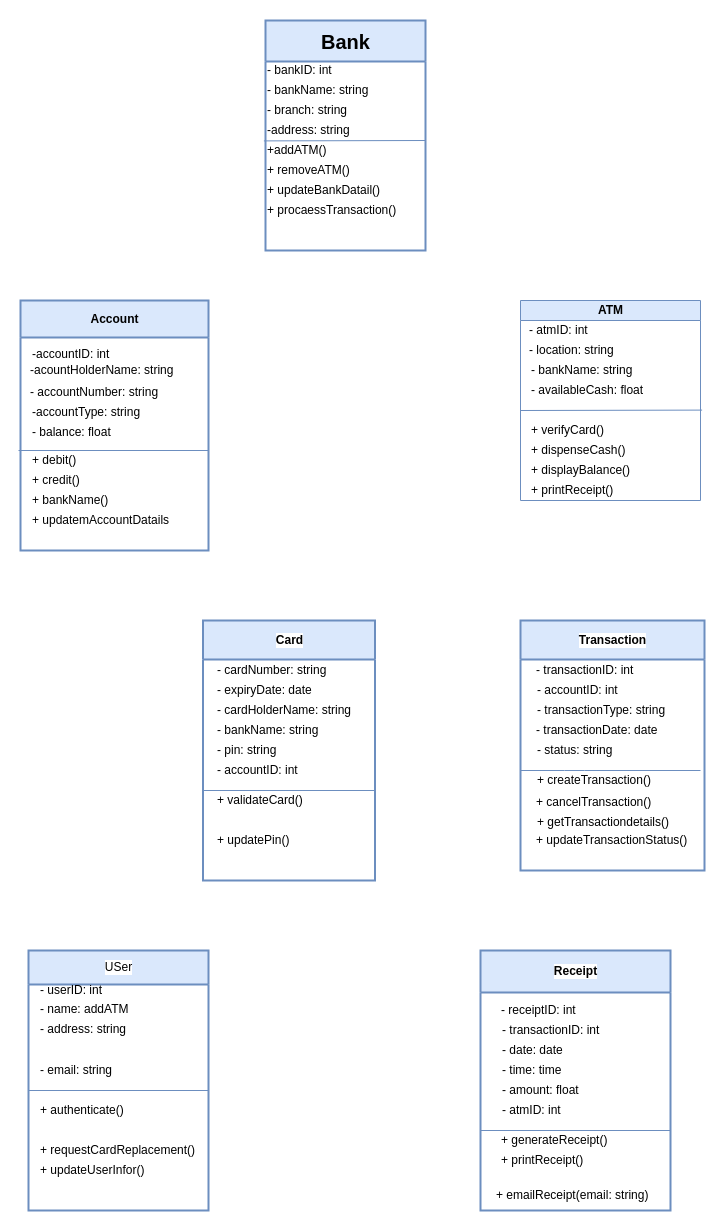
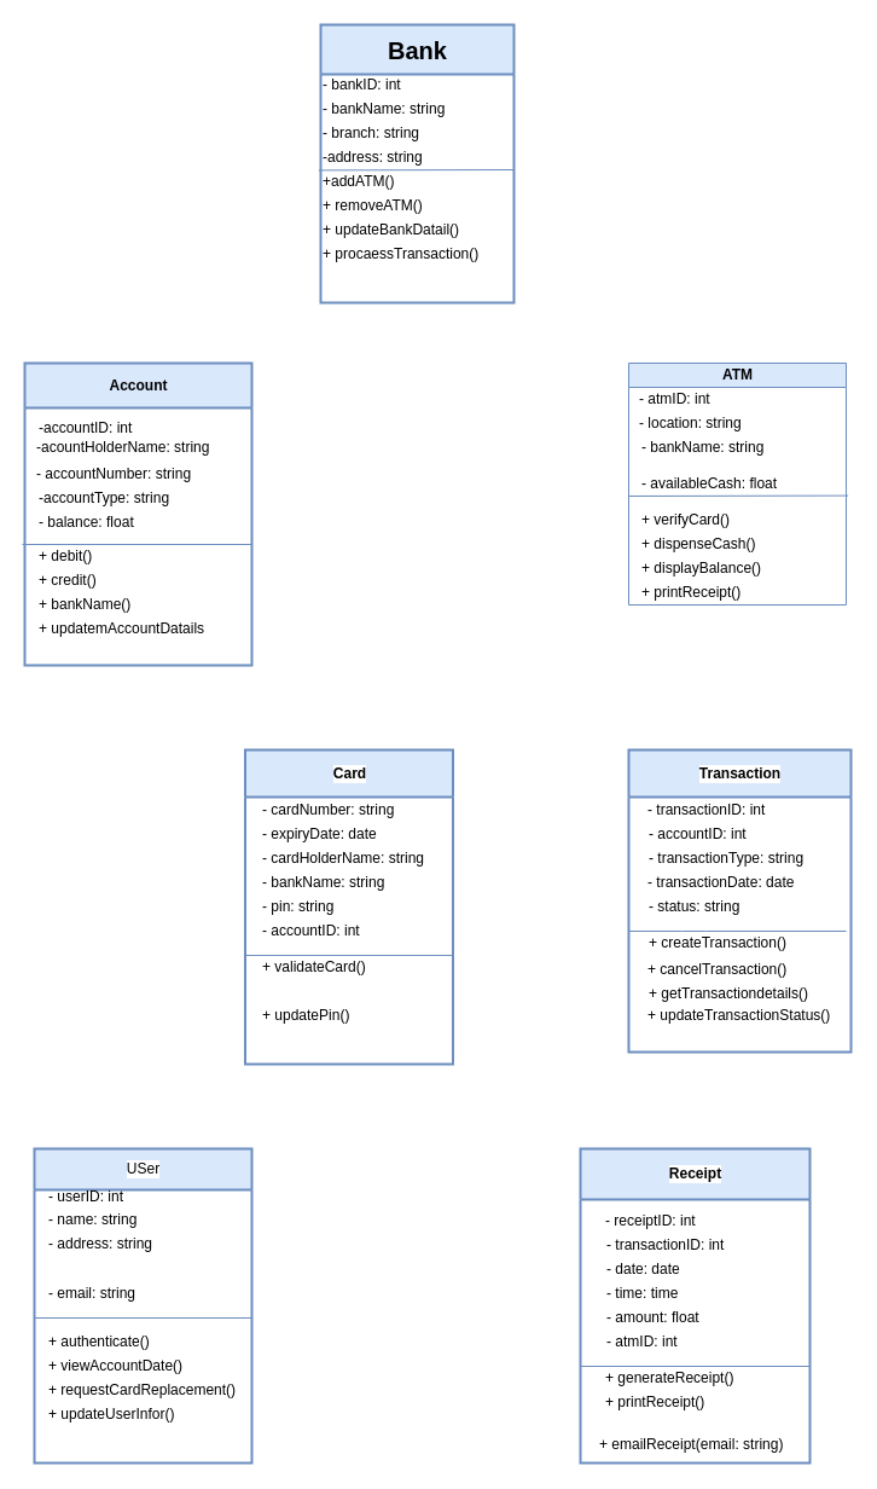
  <mxCell id="0" />
  <mxCell id="1" parent="0" />
  <mxCell id="2" value="&amp;nbsp;" style="text;html=1;resizable=0;points=[];autosize=1;align=left;verticalAlign=top;spacingTop=-4;fontSize=20;" parent="1" vertex="1"><mxGeometry x="218" y="126" width="20" height="30" as="geometry" /></mxCell>
  <mxCell id="3" value="Bank" style="swimlane;html=1;startSize=41;horizontal=1;containerType=tree;fontSize=20;strokeWidth=2;fillColor=#dae8fc;strokeColor=#6c8ebf;" parent="1" vertex="1"><mxGeometry x="265" y="20" width="160" height="230" as="geometry" /></mxCell>
  <mxCell id="4" value="- bankName: string" style="text;html=1;resizable=0;points=[];autosize=1;align=left;verticalAlign=top;spacingTop=-4;fontSize=12;" parent="3" vertex="1"><mxGeometry y="60" width="180" height="30" as="geometry" /></mxCell>
  <mxCell id="5" value="- bankID: int" style="text;html=1;resizable=0;points=[];autosize=1;align=left;verticalAlign=top;spacingTop=-4;fontSize=12;" parent="3" vertex="1"><mxGeometry y="40" width="120" height="30" as="geometry" /></mxCell>
  <mxCell id="6" value="- branch: string" style="text;html=1;resizable=0;points=[];autosize=1;align=left;verticalAlign=top;spacingTop=-4;fontSize=12;" parent="3" vertex="1"><mxGeometry y="80" width="150" height="30" as="geometry" /></mxCell>
  <mxCell id="7" value="-address: string" style="text;html=1;resizable=0;points=[];autosize=1;align=left;verticalAlign=top;spacingTop=-4;fontSize=12;" parent="3" vertex="1"><mxGeometry y="100" width="100" height="20" as="geometry" /></mxCell>
  <mxCell id="8" value="+addATM()" style="text;html=1;resizable=0;points=[];autosize=1;align=left;verticalAlign=top;spacingTop=-4;fontSize=12;" parent="3" vertex="1"><mxGeometry y="120" width="70" height="20" as="geometry" /></mxCell>
  <mxCell id="9" value="+ removeATM()" style="text;html=1;resizable=0;points=[];autosize=1;align=left;verticalAlign=top;spacingTop=-4;fontSize=12;" parent="3" vertex="1"><mxGeometry y="140" width="100" height="20" as="geometry" /></mxCell>
  <mxCell id="10" value="+ updateBankDatail()" style="text;html=1;resizable=0;points=[];autosize=1;align=left;verticalAlign=top;spacingTop=-4;fontSize=12;" parent="3" vertex="1"><mxGeometry y="160" width="130" height="20" as="geometry" /></mxCell>
  <mxCell id="11" value="+ procaessTransaction()" style="text;html=1;resizable=0;points=[];autosize=1;align=left;verticalAlign=top;spacingTop=-4;fontSize=12;" parent="3" vertex="1"><mxGeometry y="180" width="140" height="20" as="geometry" /></mxCell>
  <mxCell id="12" value="" style="endArrow=none;html=1;fontSize=12;exitX=-0.016;exitY=1.02;exitDx=0;exitDy=0;exitPerimeter=0;fillColor=#dae8fc;strokeColor=#6c8ebf;" parent="3" source="7" edge="1"><mxGeometry width="50" height="50" relative="1" as="geometry"><mxPoint x="25" y="170" as="sourcePoint" /><mxPoint x="160" y="120" as="targetPoint" /></mxGeometry></mxCell>
  <mxCell id="13" value="Account" style="swimlane;html=1;startSize=37;horizontal=1;containerType=tree;strokeWidth=2;fontSize=12;textDirection=rtl;align=center;fillColor=#dae8fc;strokeColor=#6c8ebf;" parent="1" vertex="1"><mxGeometry x="20" y="300" width="188" height="250" as="geometry" /></mxCell>
  <mxCell id="14" value="-acountHolderName: string" style="text;html=1;resizable=0;points=[];autosize=1;align=left;verticalAlign=top;spacingTop=-4;fontSize=12;" parent="13" vertex="1"><mxGeometry x="8" y="60" width="250" height="30" as="geometry" /></mxCell>
  <mxCell id="15" value="-accountID: int" style="text;html=1;resizable=0;points=[];autosize=1;align=left;verticalAlign=top;spacingTop=-4;fontSize=12;" parent="13" vertex="1"><mxGeometry x="10" y="44" width="140" height="30" as="geometry" /></mxCell>
  <mxCell id="16" value="- accountNumber: string" style="text;html=1;resizable=0;points=[];autosize=1;align=left;verticalAlign=top;spacingTop=-4;fontSize=12;" parent="13" vertex="1"><mxGeometry x="8" y="82" width="140" height="20" as="geometry" /></mxCell>
  <mxCell id="17" value="-accountType: string" style="text;html=1;resizable=0;points=[];autosize=1;align=left;verticalAlign=top;spacingTop=-4;fontSize=12;" parent="13" vertex="1"><mxGeometry x="10" y="102" width="120" height="20" as="geometry" /></mxCell>
  <mxCell id="18" value="- balance: float" style="text;html=1;resizable=0;points=[];autosize=1;align=left;verticalAlign=top;spacingTop=-4;fontSize=12;" parent="13" vertex="1"><mxGeometry x="10" y="122" width="90" height="20" as="geometry" /></mxCell>
  <mxCell id="19" value="+ debit()" style="text;html=1;resizable=0;points=[];autosize=1;align=left;verticalAlign=top;spacingTop=-4;fontSize=12;" parent="13" vertex="1"><mxGeometry x="10" y="150" width="60" height="20" as="geometry" /></mxCell>
  <mxCell id="20" value="+ credit()" style="text;html=1;resizable=0;points=[];autosize=1;align=left;verticalAlign=top;spacingTop=-4;fontSize=12;" parent="13" vertex="1"><mxGeometry x="10" y="170" width="60" height="20" as="geometry" /></mxCell>
  <mxCell id="21" value="+ bankName()" style="text;html=1;resizable=0;points=[];autosize=1;align=left;verticalAlign=top;spacingTop=-4;fontSize=12;" parent="13" vertex="1"><mxGeometry x="10" y="190" width="90" height="20" as="geometry" /></mxCell>
  <mxCell id="22" value="+ updatemAccountDatails" style="text;html=1;resizable=0;points=[];autosize=1;align=left;verticalAlign=top;spacingTop=-4;fontSize=12;" parent="13" vertex="1"><mxGeometry x="10" y="210" width="150" height="20" as="geometry" /></mxCell>
  <mxCell id="23" value="" style="endArrow=none;html=1;fontSize=12;fillColor=#dae8fc;strokeColor=#6c8ebf;" parent="13" edge="1"><mxGeometry width="50" height="50" relative="1" as="geometry"><mxPoint x="-2" y="150" as="sourcePoint" /><mxPoint x="188" y="150" as="targetPoint" /></mxGeometry></mxCell>
  <mxCell id="24" value="ATM" style="swimlane;html=1;startSize=20;horizontal=1;containerType=tree;fillColor=#dae8fc;strokeColor=#6c8ebf;" parent="1" vertex="1"><mxGeometry x="520" y="300" width="180" height="200" as="geometry" /></mxCell>
  <mxCell id="25" value="- atmID: int" style="text;html=1;resizable=0;points=[];autosize=1;align=left;verticalAlign=top;spacingTop=-4;fontSize=12;" parent="24" vertex="1"><mxGeometry x="7" y="20" width="70" height="20" as="geometry" /></mxCell>
  <mxCell id="26" value="- location: string" style="text;html=1;resizable=0;points=[];autosize=1;align=left;verticalAlign=top;spacingTop=-4;fontSize=12;" parent="24" vertex="1"><mxGeometry x="7" y="40" width="100" height="20" as="geometry" /></mxCell>
  <mxCell id="27" value="- bankName: string" style="text;html=1;resizable=0;points=[];autosize=1;align=left;verticalAlign=top;spacingTop=-4;fontSize=12;" parent="24" vertex="1"><mxGeometry x="9" y="60" width="120" height="20" as="geometry" /></mxCell>
- <mxCell id="28" value="- availableCash: float" style="text;html=1;resizable=0;points=[];autosize=1;align=left;verticalAlign=top;spacingTop=-4;fontSize=12;" parent="24" vertex="1"><mxGeometry x="9" y="80" width="130" height="20" as="geometry" /></mxCell>
+ <mxCell id="28" value="- availableCash: float" style="text;html=1;resizable=0;points=[];autosize=1;align=left;verticalAlign=top;spacingTop=-4;fontSize=12;" parent="24" vertex="1"><mxGeometry x="9" y="90" width="130" height="20" as="geometry" /></mxCell>
  <mxCell id="29" value="+ verifyCard()" style="text;html=1;resizable=0;points=[];autosize=1;align=left;verticalAlign=top;spacingTop=-4;fontSize=12;" parent="24" vertex="1"><mxGeometry x="9" y="120" width="90" height="20" as="geometry" /></mxCell>
  <mxCell id="30" value="+ dispenseCash()" style="text;html=1;resizable=0;points=[];autosize=1;align=left;verticalAlign=top;spacingTop=-4;fontSize=12;" parent="24" vertex="1"><mxGeometry x="9" y="140" width="110" height="20" as="geometry" /></mxCell>
  <mxCell id="31" value="+ displayBalance()" style="text;html=1;resizable=0;points=[];autosize=1;align=left;verticalAlign=top;spacingTop=-4;fontSize=12;" parent="24" vertex="1"><mxGeometry x="9" y="160" width="110" height="20" as="geometry" /></mxCell>
  <mxCell id="32" value="+ printReceipt()" style="text;html=1;resizable=0;points=[];autosize=1;align=left;verticalAlign=top;spacingTop=-4;fontSize=12;" parent="24" vertex="1"><mxGeometry x="9" y="180" width="100" height="20" as="geometry" /></mxCell>
  <mxCell id="33" value="" style="endArrow=none;html=1;fontSize=12;fillColor=#dae8fc;strokeColor=#6c8ebf;" parent="24" edge="1"><mxGeometry width="50" height="50" relative="1" as="geometry"><mxPoint y="110" as="sourcePoint" /><mxPoint x="181.6" y="109.6" as="targetPoint" /></mxGeometry></mxCell>
  <mxCell id="34" value="&lt;span style=&quot;font-weight: 400&quot;&gt;USer&lt;/span&gt;" style="swimlane;html=1;startSize=34;horizontal=1;containerType=tree;labelBackgroundColor=#ffffff;strokeWidth=2;fontSize=12;align=center;fillColor=#dae8fc;strokeColor=#6c8ebf;" parent="1" vertex="1"><mxGeometry x="28" y="950" width="180" height="260" as="geometry" /></mxCell>
  <mxCell id="35" value="- userID: int" style="text;html=1;resizable=0;points=[];autosize=1;align=left;verticalAlign=top;spacingTop=-4;fontSize=12;" parent="34" vertex="1"><mxGeometry x="10" y="30" width="80" height="20" as="geometry" /></mxCell>
- <mxCell id="36" value="- name: addATM" style="text;html=1;resizable=0;points=[];autosize=1;align=left;verticalAlign=top;spacingTop=-4;fontSize=12;" parent="34" vertex="1"><mxGeometry x="10" y="49" width="90" height="20" as="geometry" /></mxCell>
+ <mxCell id="36" value="- name: string" style="text;html=1;resizable=0;points=[];autosize=1;align=left;verticalAlign=top;spacingTop=-4;fontSize=12;" parent="34" vertex="1"><mxGeometry x="10" y="49" width="90" height="20" as="geometry" /></mxCell>
  <mxCell id="37" value="- address: string" style="text;html=1;resizable=0;points=[];autosize=1;align=left;verticalAlign=top;spacingTop=-4;fontSize=12;" parent="34" vertex="1"><mxGeometry x="10" y="69" width="100" height="20" as="geometry" /></mxCell>
  <mxCell id="38" value="- email: string" style="text;html=1;resizable=0;points=[];autosize=1;align=left;verticalAlign=top;spacingTop=-4;fontSize=12;" parent="34" vertex="1"><mxGeometry x="10" y="110" width="90" height="20" as="geometry" /></mxCell>
  <mxCell id="39" value="+ authenticate()" style="text;html=1;resizable=0;points=[];autosize=1;align=left;verticalAlign=top;spacingTop=-4;fontSize=12;" parent="34" vertex="1"><mxGeometry x="10" y="150" width="100" height="20" as="geometry" /></mxCell>
+ <mxCell id="40" value="+ viewAccountDate()" style="text;html=1;resizable=0;points=[];autosize=1;align=left;verticalAlign=top;spacingTop=-4;fontSize=12;" parent="34" vertex="1"><mxGeometry x="10" y="170" width="130" height="20" as="geometry" /></mxCell>
  <mxCell id="41" value="+ requestCardReplacement()" style="text;html=1;resizable=0;points=[];autosize=1;align=left;verticalAlign=top;spacingTop=-4;fontSize=12;" parent="34" vertex="1"><mxGeometry x="10" y="190" width="170" height="20" as="geometry" /></mxCell>
  <mxCell id="42" value="+ updateUserInfor()" style="text;html=1;resizable=0;points=[];autosize=1;align=left;verticalAlign=top;spacingTop=-4;fontSize=12;" parent="34" vertex="1"><mxGeometry x="10" y="210" width="120" height="20" as="geometry" /></mxCell>
  <mxCell id="43" value="" style="endArrow=none;html=1;fontSize=12;fillColor=#dae8fc;strokeColor=#6c8ebf;" parent="34" edge="1"><mxGeometry width="50" height="50" relative="1" as="geometry"><mxPoint y="140" as="sourcePoint" /><mxPoint x="180" y="140" as="targetPoint" /></mxGeometry></mxCell>
  <mxCell id="44" value="Receipt" style="swimlane;html=1;startSize=42;horizontal=1;containerType=tree;labelBackgroundColor=#ffffff;strokeWidth=2;fontSize=12;align=center;fillColor=#dae8fc;strokeColor=#6c8ebf;" parent="1" vertex="1"><mxGeometry x="480" y="950" width="190" height="260" as="geometry" /></mxCell>
  <mxCell id="45" value="- receiptID: int" style="text;html=1;resizable=0;points=[];autosize=1;align=left;verticalAlign=top;spacingTop=-4;fontSize=12;" parent="44" vertex="1"><mxGeometry x="19" y="50" width="90" height="20" as="geometry" /></mxCell>
  <mxCell id="46" value="- transactionID: int" style="text;html=1;resizable=0;points=[];autosize=1;align=left;verticalAlign=top;spacingTop=-4;fontSize=12;" parent="44" vertex="1"><mxGeometry x="20" y="70" width="110" height="20" as="geometry" /></mxCell>
  <mxCell id="47" value="- date: date" style="text;html=1;resizable=0;points=[];autosize=1;align=left;verticalAlign=top;spacingTop=-4;fontSize=12;" parent="44" vertex="1"><mxGeometry x="20" y="90" width="80" height="20" as="geometry" /></mxCell>
  <mxCell id="48" value="- time: time" style="text;html=1;resizable=0;points=[];autosize=1;align=left;verticalAlign=top;spacingTop=-4;fontSize=12;" parent="44" vertex="1"><mxGeometry x="20" y="110" width="70" height="20" as="geometry" /></mxCell>
  <mxCell id="49" value="- amount: float" style="text;html=1;resizable=0;points=[];autosize=1;align=left;verticalAlign=top;spacingTop=-4;fontSize=12;" parent="44" vertex="1"><mxGeometry x="20" y="130" width="90" height="20" as="geometry" /></mxCell>
  <mxCell id="50" value="- atmID: int" style="text;html=1;resizable=0;points=[];autosize=1;align=left;verticalAlign=top;spacingTop=-4;fontSize=12;" parent="44" vertex="1"><mxGeometry x="20" y="150" width="70" height="20" as="geometry" /></mxCell>
  <mxCell id="51" value="" style="endArrow=none;html=1;fontSize=12;fillColor=#dae8fc;strokeColor=#6c8ebf;" parent="44" edge="1"><mxGeometry width="50" height="50" relative="1" as="geometry"><mxPoint y="180" as="sourcePoint" /><mxPoint x="190" y="180" as="targetPoint" /></mxGeometry></mxCell>
  <mxCell id="52" value="+ generateReceipt()" style="text;html=1;resizable=0;points=[];autosize=1;align=left;verticalAlign=top;spacingTop=-4;fontSize=12;" parent="44" vertex="1"><mxGeometry x="19" y="180" width="120" height="20" as="geometry" /></mxCell>
  <mxCell id="53" value="+ printReceipt()" style="text;html=1;resizable=0;points=[];autosize=1;align=left;verticalAlign=top;spacingTop=-4;fontSize=12;" parent="44" vertex="1"><mxGeometry x="19" y="200" width="100" height="20" as="geometry" /></mxCell>
  <mxCell id="54" value="+ emailReceipt(email: string)" style="text;html=1;resizable=0;points=[];autosize=1;align=left;verticalAlign=top;spacingTop=-4;fontSize=12;" parent="44" vertex="1"><mxGeometry x="14" y="235" width="170" height="20" as="geometry" /></mxCell>
  <mxCell id="55" value="Card" style="swimlane;html=1;startSize=39;horizontal=1;containerType=tree;labelBackgroundColor=#ffffff;strokeWidth=2;fontSize=12;align=center;fillColor=#dae8fc;strokeColor=#6c8ebf;" parent="1" vertex="1"><mxGeometry x="202.5" y="620" width="172" height="260" as="geometry" /></mxCell>
  <mxCell id="56" value="- cardNumber: string" style="text;html=1;resizable=0;points=[];autosize=1;align=left;verticalAlign=top;spacingTop=-4;fontSize=12;" parent="55" vertex="1"><mxGeometry x="12" y="40" width="120" height="20" as="geometry" /></mxCell>
  <mxCell id="57" value="- expiryDate: date" style="text;html=1;resizable=0;points=[];autosize=1;align=left;verticalAlign=top;spacingTop=-4;fontSize=12;" parent="55" vertex="1"><mxGeometry x="12" y="60" width="110" height="20" as="geometry" /></mxCell>
  <mxCell id="58" value="- cardHolderName: string" style="text;html=1;resizable=0;points=[];autosize=1;align=left;verticalAlign=top;spacingTop=-4;fontSize=12;" parent="55" vertex="1"><mxGeometry x="12" y="80" width="150" height="20" as="geometry" /></mxCell>
  <mxCell id="59" value="- bankName: string" style="text;html=1;resizable=0;points=[];autosize=1;align=left;verticalAlign=top;spacingTop=-4;fontSize=12;" parent="55" vertex="1"><mxGeometry x="12" y="100" width="120" height="20" as="geometry" /></mxCell>
  <mxCell id="60" value="- pin: string" style="text;html=1;resizable=0;points=[];autosize=1;align=left;verticalAlign=top;spacingTop=-4;fontSize=12;" parent="55" vertex="1"><mxGeometry x="12" y="120" width="70" height="20" as="geometry" /></mxCell>
  <mxCell id="61" value="- accountID: int" style="text;html=1;resizable=0;points=[];autosize=1;align=left;verticalAlign=top;spacingTop=-4;fontSize=12;" parent="55" vertex="1"><mxGeometry x="12" y="140" width="100" height="20" as="geometry" /></mxCell>
  <mxCell id="62" value="" style="endArrow=none;html=1;fontSize=12;fillColor=#dae8fc;strokeColor=#6c8ebf;" parent="55" edge="1"><mxGeometry width="50" height="50" relative="1" as="geometry"><mxPoint y="170" as="sourcePoint" /><mxPoint x="172" y="170" as="targetPoint" /></mxGeometry></mxCell>
  <mxCell id="63" value="+ validateCard()" style="text;html=1;resizable=0;points=[];autosize=1;align=left;verticalAlign=top;spacingTop=-4;fontSize=12;" parent="55" vertex="1"><mxGeometry x="12" y="170" width="100" height="20" as="geometry" /></mxCell>
  <mxCell id="64" value="+ updatePin()" style="text;html=1;resizable=0;points=[];autosize=1;align=left;verticalAlign=top;spacingTop=-4;fontSize=12;" parent="55" vertex="1"><mxGeometry x="12" y="210" width="90" height="20" as="geometry" /></mxCell>
  <mxCell id="65" value="Transaction" style="swimlane;html=1;startSize=39;horizontal=1;containerType=tree;labelBackgroundColor=#ffffff;strokeWidth=2;fontSize=12;align=center;fillColor=#dae8fc;strokeColor=#6c8ebf;" parent="1" vertex="1"><mxGeometry x="520" y="620" width="184" height="250" as="geometry" /></mxCell>
  <mxCell id="66" value="- transactionID: int" style="text;html=1;resizable=0;points=[];autosize=1;align=left;verticalAlign=top;spacingTop=-4;fontSize=12;" parent="65" vertex="1"><mxGeometry x="14" y="40" width="110" height="20" as="geometry" /></mxCell>
  <mxCell id="67" value="- accountID: int" style="text;html=1;resizable=0;points=[];autosize=1;align=left;verticalAlign=top;spacingTop=-4;fontSize=12;" parent="65" vertex="1"><mxGeometry x="15" y="60" width="100" height="20" as="geometry" /></mxCell>
  <mxCell id="68" value="- transactionType: string" style="text;html=1;resizable=0;points=[];autosize=1;align=left;verticalAlign=top;spacingTop=-4;fontSize=12;" parent="65" vertex="1"><mxGeometry x="15" y="80" width="140" height="20" as="geometry" /></mxCell>
  <mxCell id="69" value="- transactionDate: date" style="text;html=1;resizable=0;points=[];autosize=1;align=left;verticalAlign=top;spacingTop=-4;fontSize=12;" parent="65" vertex="1"><mxGeometry x="14" y="100" width="140" height="20" as="geometry" /></mxCell>
  <mxCell id="70" value="- status: string" style="text;html=1;resizable=0;points=[];autosize=1;align=left;verticalAlign=top;spacingTop=-4;fontSize=12;" parent="65" vertex="1"><mxGeometry x="15" y="120" width="90" height="20" as="geometry" /></mxCell>
  <mxCell id="71" value="" style="endArrow=none;html=1;fontSize=12;fillColor=#dae8fc;strokeColor=#6c8ebf;" parent="65" edge="1"><mxGeometry width="50" height="50" relative="1" as="geometry"><mxPoint y="150" as="sourcePoint" /><mxPoint x="180" y="150" as="targetPoint" /><Array as="points"><mxPoint x="54" y="150" /></Array></mxGeometry></mxCell>
  <mxCell id="72" value="+ createTransaction()" style="text;html=1;resizable=0;points=[];autosize=1;align=left;verticalAlign=top;spacingTop=-4;fontSize=12;" parent="65" vertex="1"><mxGeometry x="15" y="150" width="130" height="20" as="geometry" /></mxCell>
  <mxCell id="73" value="+ cancelTransaction()" style="text;html=1;resizable=0;points=[];autosize=1;align=left;verticalAlign=top;spacingTop=-4;fontSize=12;" parent="65" vertex="1"><mxGeometry x="14" y="171.5" width="130" height="20" as="geometry" /></mxCell>
  <mxCell id="74" value="+ getTransactiondetails()" style="text;html=1;resizable=0;points=[];autosize=1;align=left;verticalAlign=top;spacingTop=-4;fontSize=12;" parent="65" vertex="1"><mxGeometry x="15" y="191.5" width="150" height="20" as="geometry" /></mxCell>
  <mxCell id="75" value="+ updateTransactionStatus()" style="text;html=1;resizable=0;points=[];autosize=1;align=left;verticalAlign=top;spacingTop=-4;fontSize=12;" parent="65" vertex="1"><mxGeometry x="14" y="210" width="170" height="20" as="geometry" /></mxCell>
